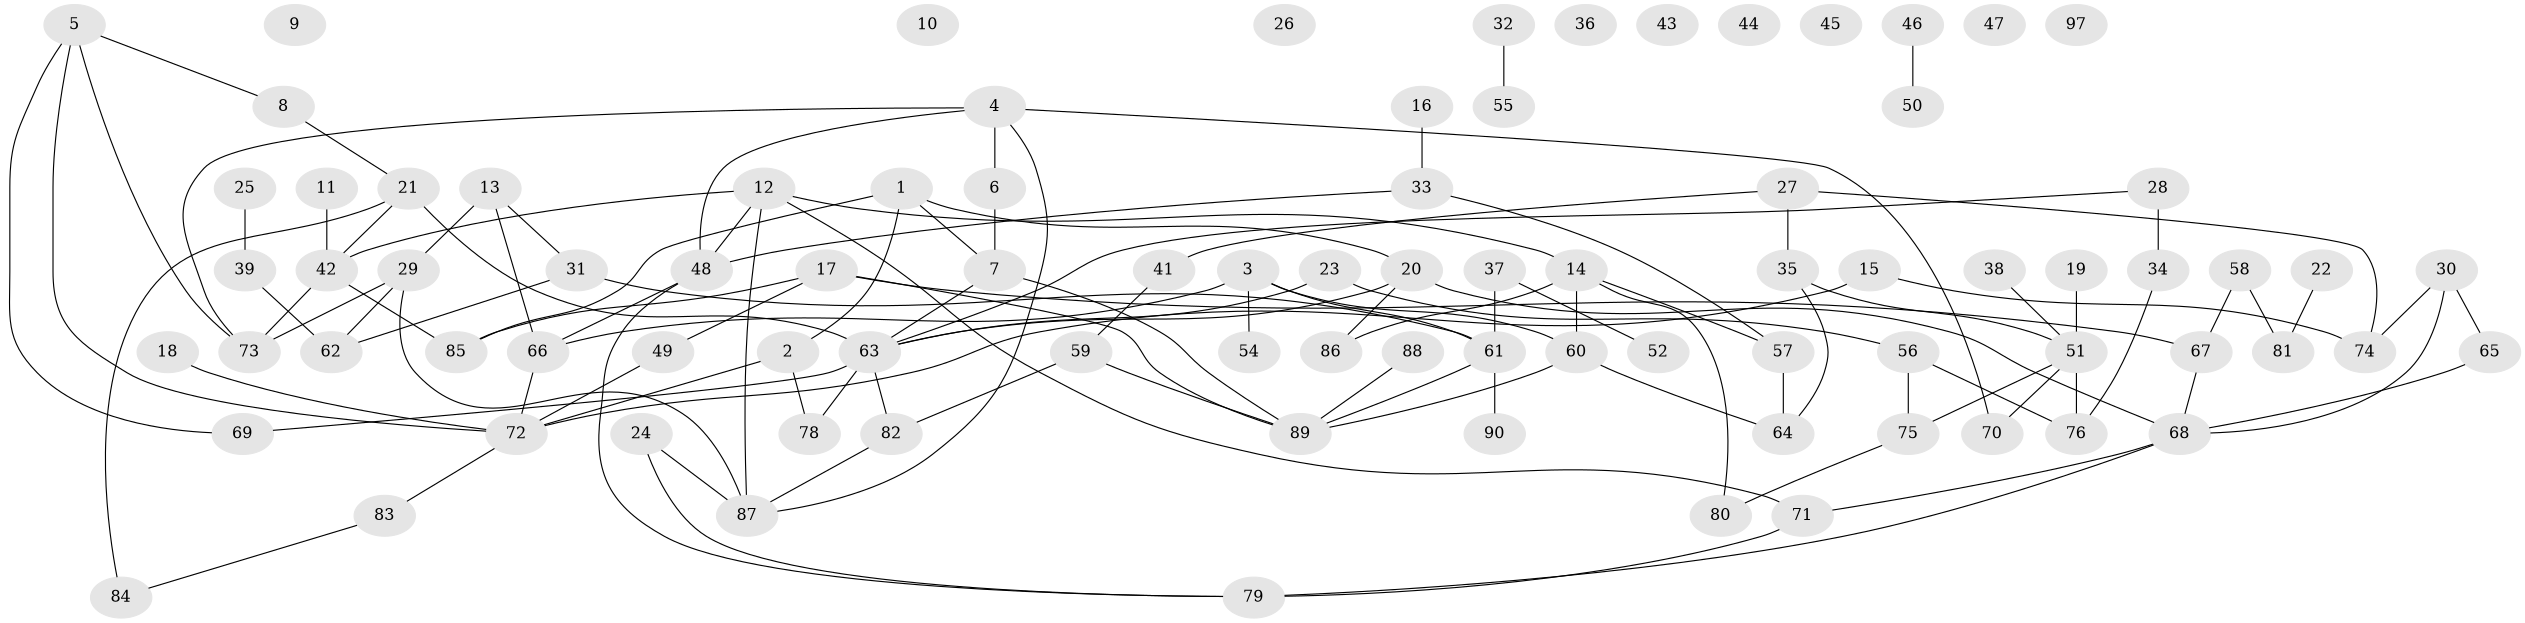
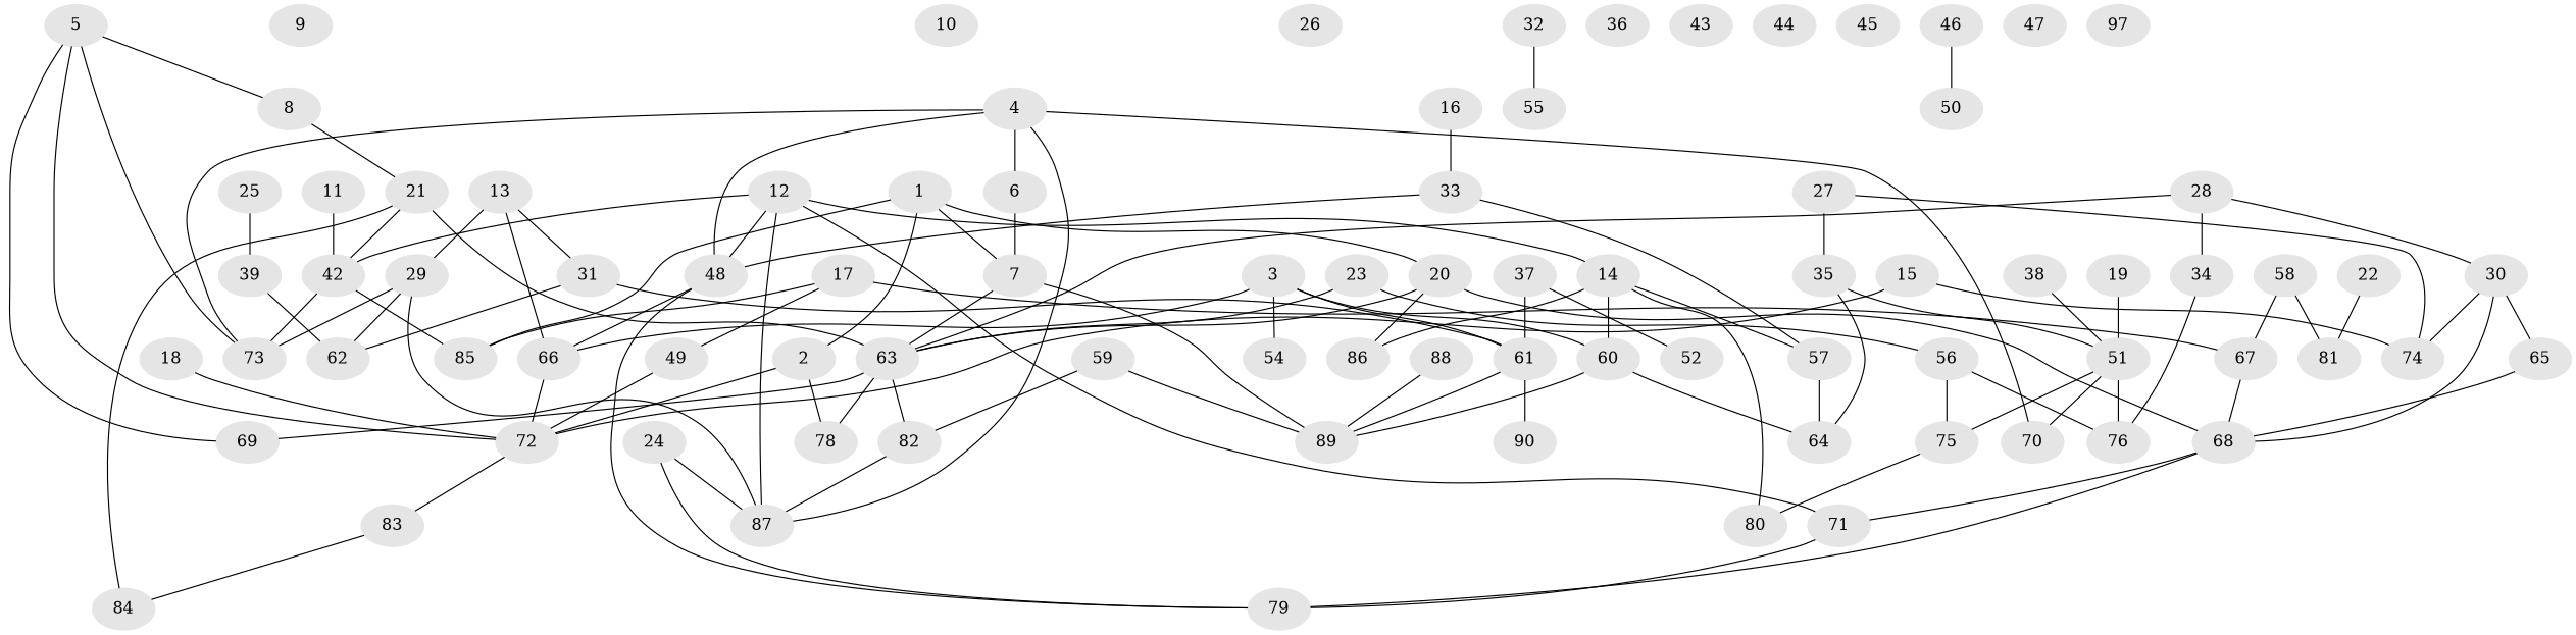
  graph {
    node [color=gray90 style=filled]
    1
    2
    7
    20
    85
    72
    78
    63
    89
    86
    68
    83
    3
    54
    61
    66
    60
    90
    4
    6
    48
    70
    73
    87
    79
    5
    8
    69
    21
    82
    42
    84
    9
    10
    11
    12
    14
    71
    57
    80
    13
    29
    31
    62
    64
    15
    74
    16
    33
    17
    49
    67
    18
    19
    51
    76
    75
    22
    81
    23
    56
    24
    25
    39
    26
    27
    35
-   41
    59
    28
    30
    34
    65
    32
    55
    36
    37
    52
    38
    43
    44
    45
    46
    50
    47
    58
    n87 [label=97]
    88
    1 -- 2
    1 -- 7
    1 -- 20
    1 -- 85
    2 -- 72
    2 -- 78
    7 -- 63
    7 -- 89
    20 -- 63
    20 -- 86
    20 -- 68
    72 -- 83
    63 -- 78
    63 -- 69
    63 -- 82
    68 -- 79
    68 -- 71
    83 -- 84
    3 -- 54
    3 -- 61
    3 -- 66
    3 -- 60
    61 -- 89
    61 -- 90
    66 -- 72
    60 -- 89
    60 -- 64
    4 -- 6
    4 -- 48
    4 -- 70
    4 -- 73
    4 -- 87
    6 -- 7
    48 -- 66
    48 -- 79
    5 -- 72
    5 -- 73
    5 -- 8
    5 -- 69
    8 -- 21
    21 -- 63
    21 -- 42
    21 -- 84
    82 -- 87
    42 -- 85
    42 -- 73
    11 -- 42
    12 -- 48
    12 -- 87
    12 -- 42
    12 -- 14
    12 -- 71
    14 -- 86
    14 -- 60
    14 -- 57
    14 -- 80
    71 -- 79
    57 -- 64
    13 -- 66
    13 -- 29
    13 -- 31
    29 -- 73
    29 -- 87
    29 -- 62
    31 -- 61
    31 -- 62
    15 -- 72
    15 -- 74
    16 -- 33
    33 -- 48
    33 -- 57
    17 -- 85
-   17 -- 89
    17 -- 49
    17 -- 67
    49 -- 72
    67 -- 68
    18 -- 72
    19 -- 51
    51 -- 70
    51 -- 76
    51 -- 75
    75 -- 80
    22 -- 81
    23 -- 63
    23 -- 56
    56 -- 76
    56 -- 75
    24 -- 87
    24 -- 79
    25 -- 39
    39 -- 62
    27 -- 74
    27 -- 35
-   27 -- 41
    35 -- 64
    35 -- 51
-   41 -- 59
    59 -- 89
    59 -- 82
    28 -- 63
+   28 -- 30
    28 -- 34
    30 -- 68
    30 -- 74
    30 -- 65
    34 -- 76
    65 -- 68
    32 -- 55
    37 -- 61
    37 -- 52
    38 -- 51
    46 -- 50
    58 -- 67
    58 -- 81
    88 -- 89
  }
